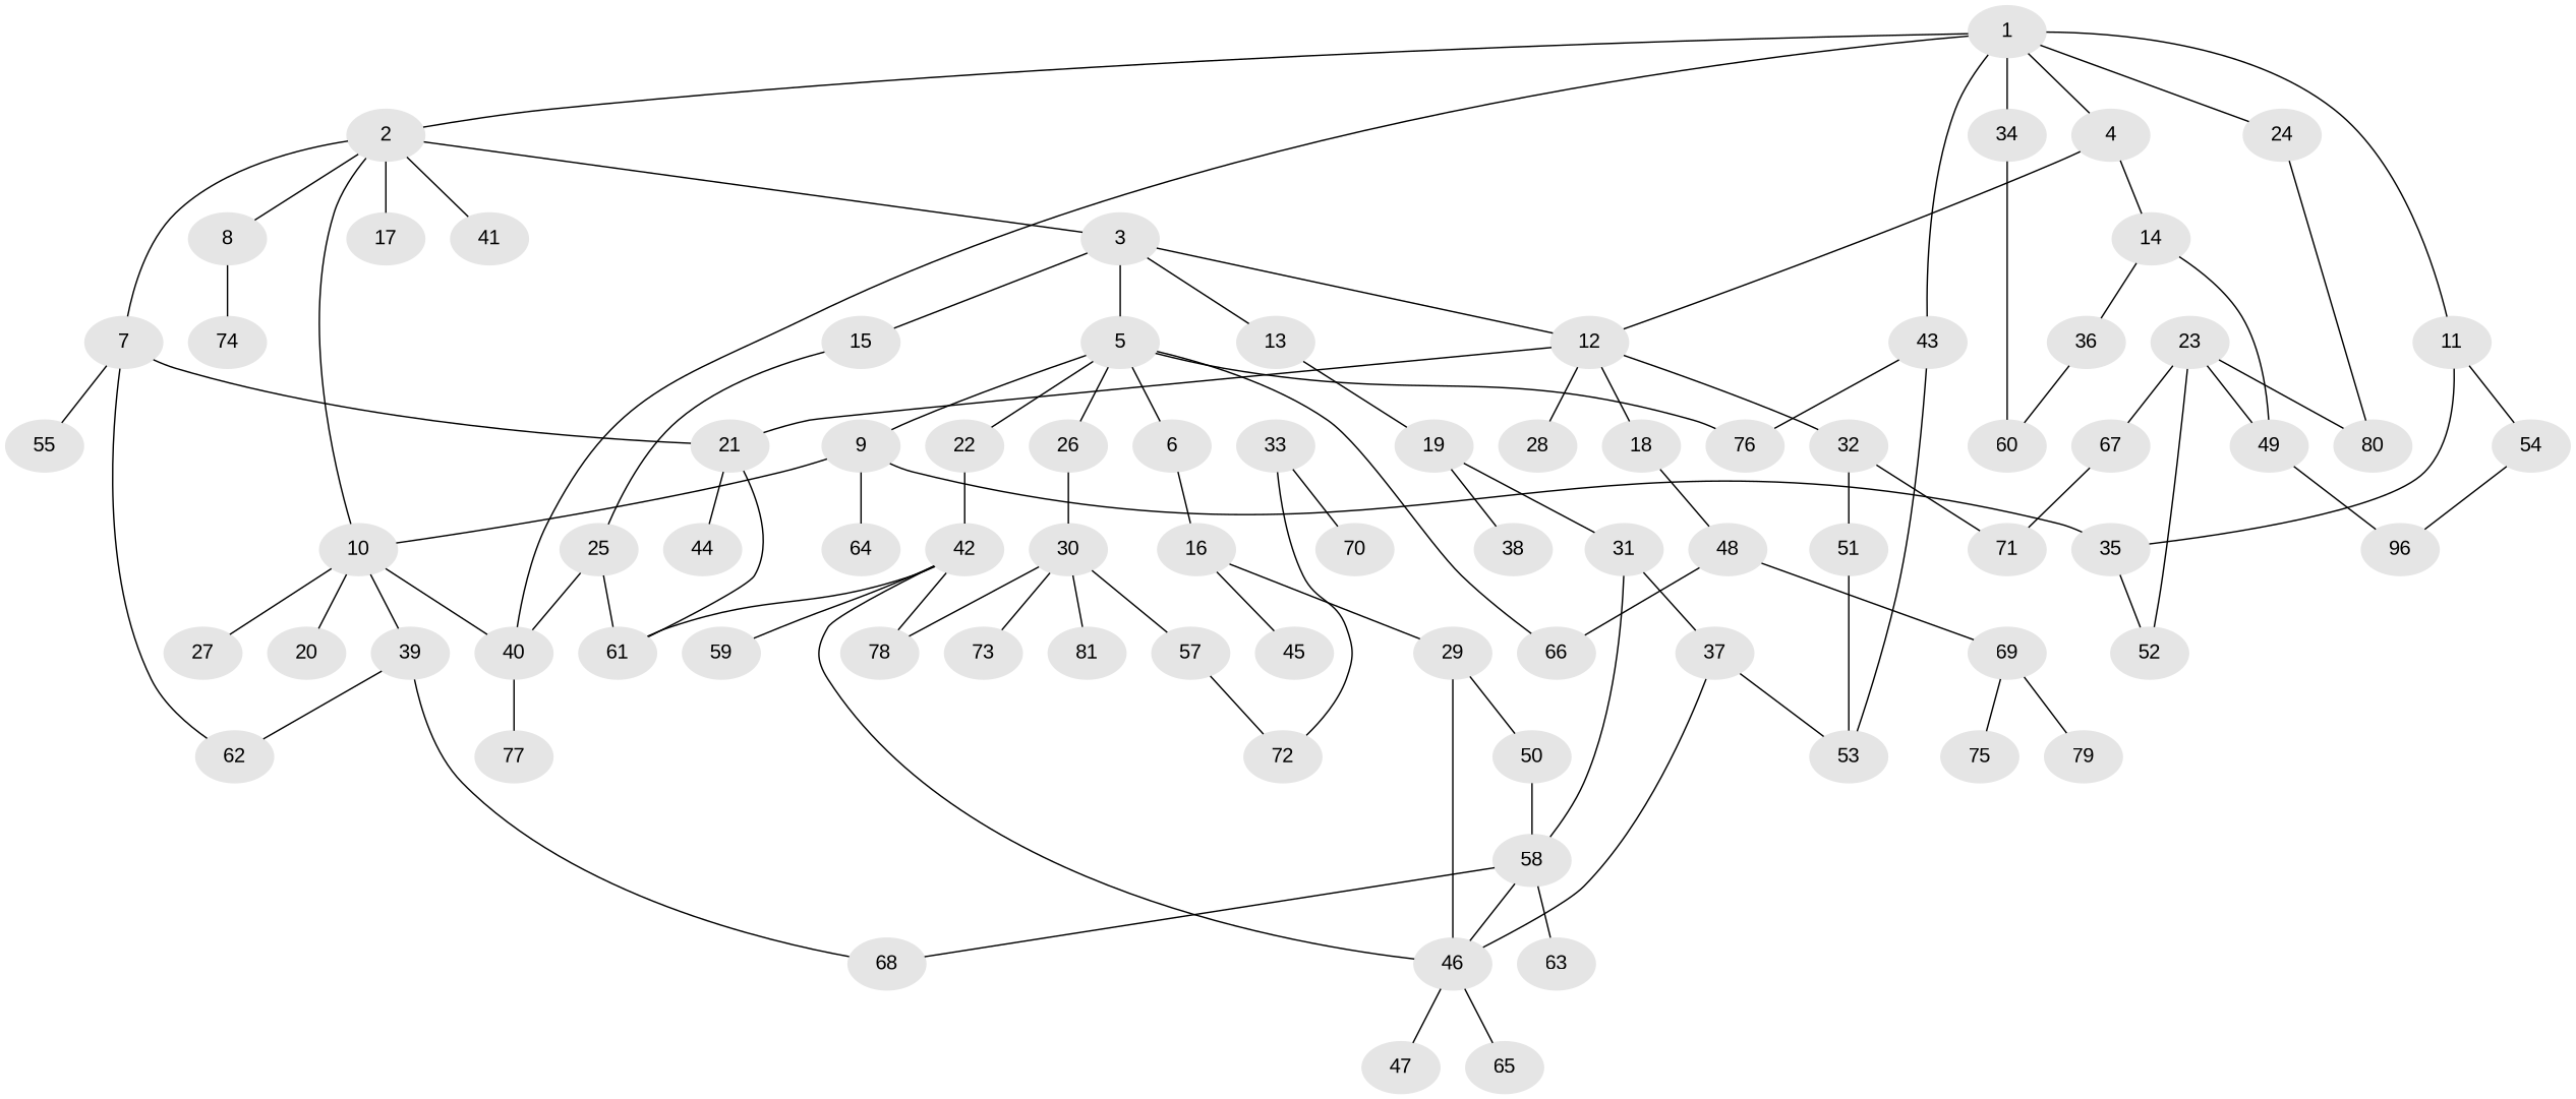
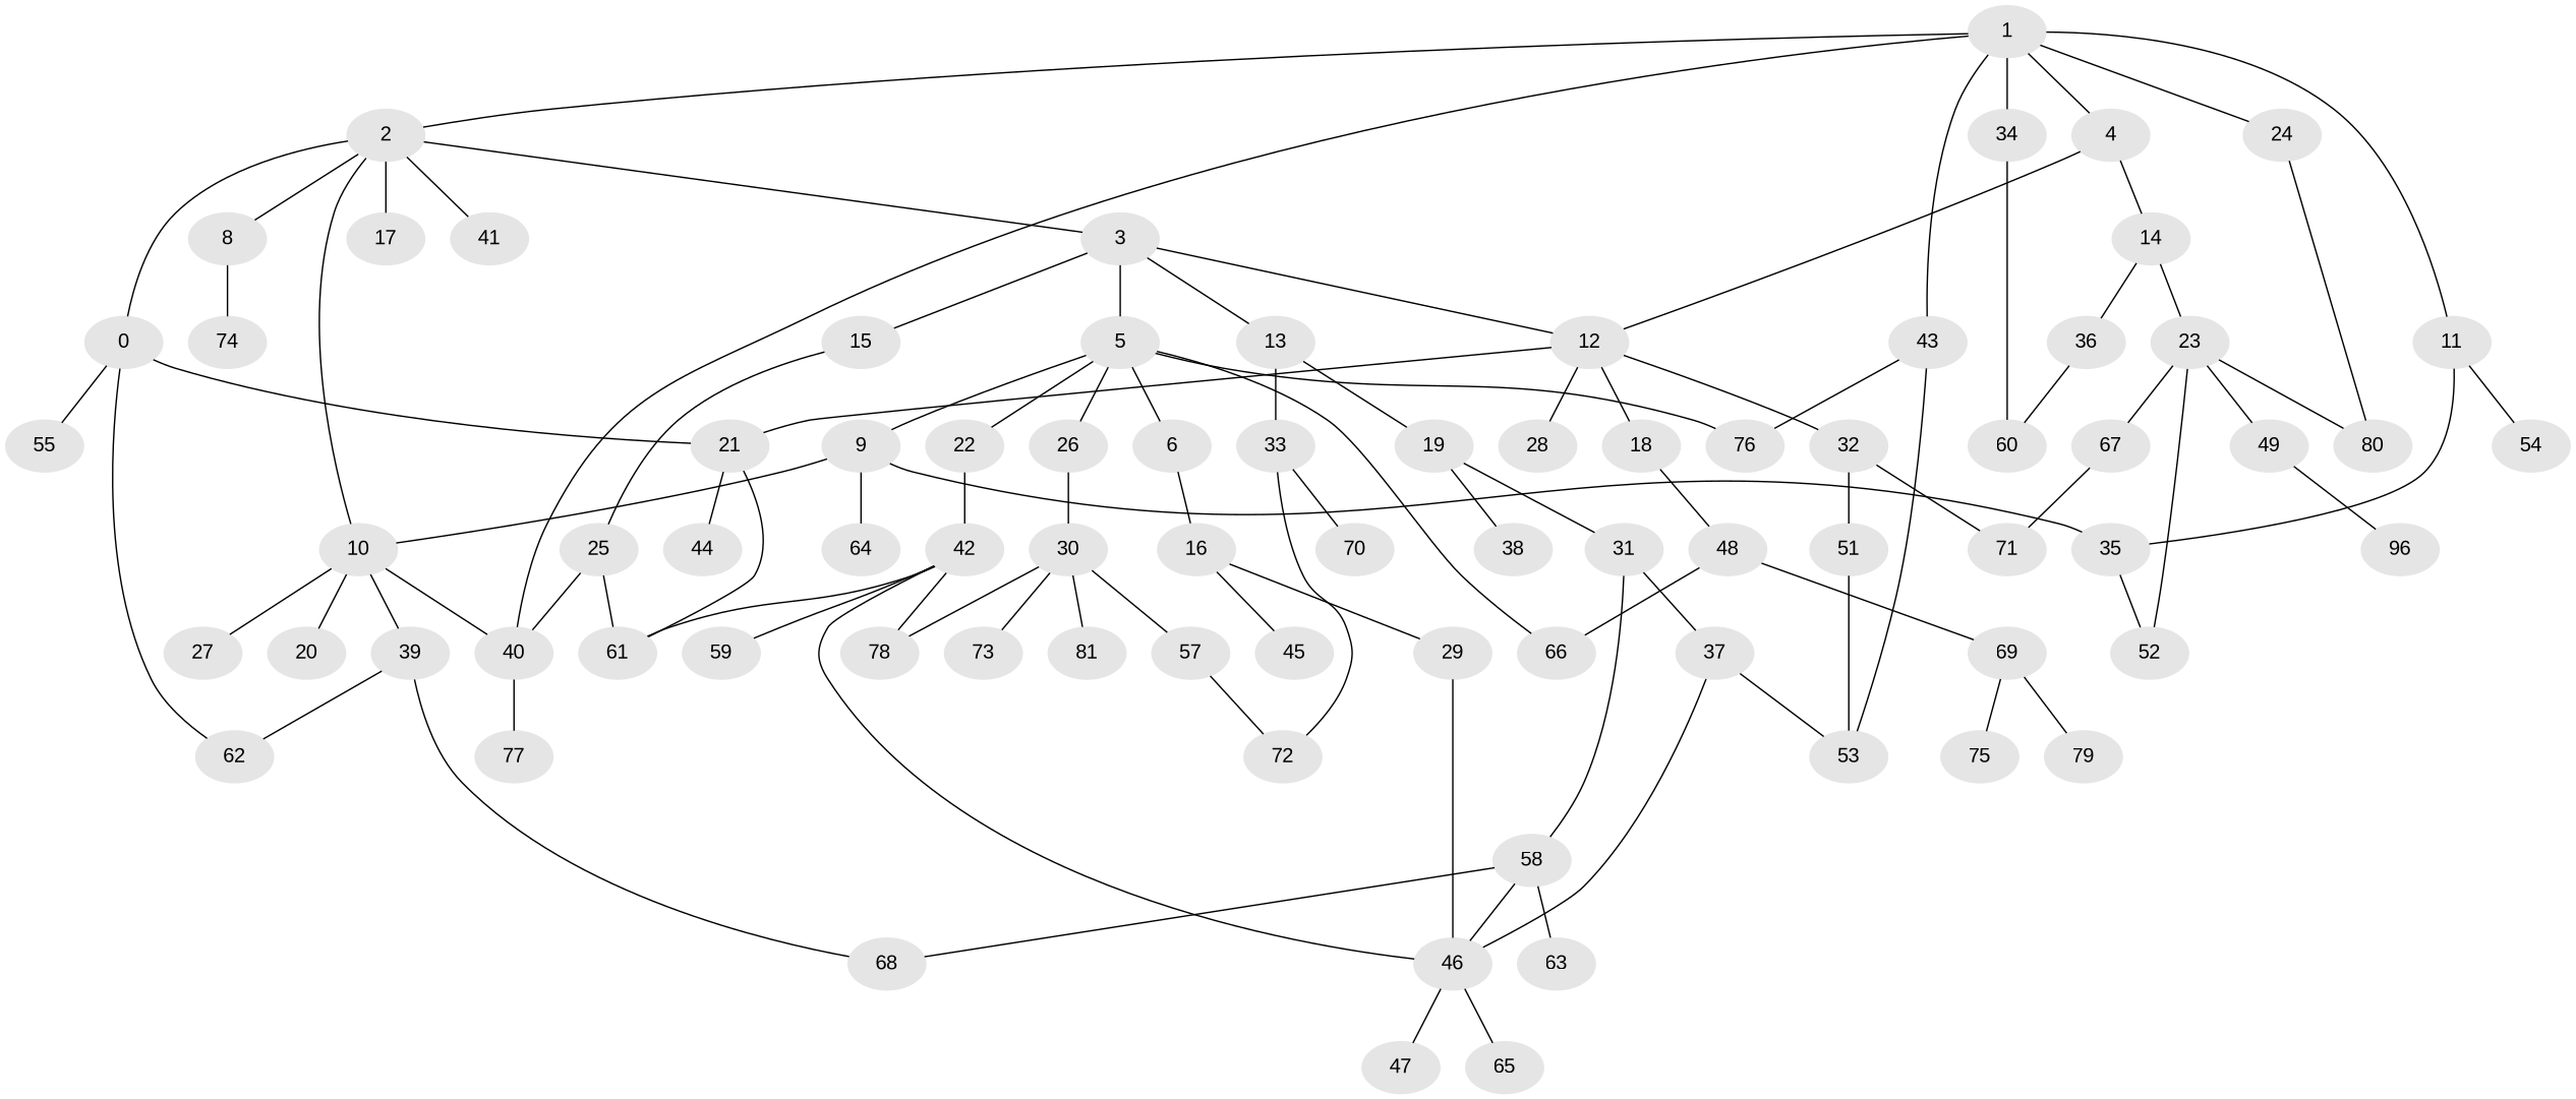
  graph {
    fontname="Liberation Sans"
    node [color=gray90 fontname="Liberation Sans" style=filled]
    edge [fontname="Liberation Sans"]
    1
    2
    4
    11
    24
    34
    40
    43
    3
-   7
+   7 [label=0]
    8
    10
    17
    41
    12
    14
    35
    54
    80
    60
    77
    76
    53
    5
    13
    15
    21
    55
    62
    74
    20
    27
    39
    6
    9
    22
    26
    66
    18
    28
    32
    19
    33
    25
    23
    36
    16
    64
    42
    30
    29
    45
    44
    61
    57
    73
    78
    81
    52
    68
    n61 [label=96]
    48
    51
    71
    31
    38
    70
    72
    49
    67
    46
-   50
    69
    37
    58
    59
    47
    65
    63
    75
    79
    1 -- 2
    1 -- 4
    1 -- 11
    1 -- 24
    1 -- 34
    1 -- 40
    1 -- 43
    2 -- 3
    2 -- 7
    2 -- 8
    2 -- 10
    2 -- 17
    2 -- 41
    4 -- 12
    4 -- 14
    11 -- 35
    11 -- 54
    24 -- 80
    34 -- 60
    40 -- 77
    43 -- 76
    43 -- 53
    3 -- 12
    3 -- 5
    3 -- 13
    3 -- 15
    7 -- 21
    7 -- 55
    7 -- 62
    8 -- 74
    10 -- 40
    10 -- 20
    10 -- 27
    10 -- 39
    12 -- 21
    12 -- 18
    12 -- 28
    12 -- 32
-   14 -- 49
+   14 -- 23
    14 -- 36
    35 -- 52
-   54 -- n61
    5 -- 76
    5 -- 6
    5 -- 9
    5 -- 22
    5 -- 26
    5 -- 66
    13 -- 19
+   13 -- 33
    15 -- 25
    21 -- 44
    21 -- 61
    39 -- 62
    39 -- 68
    6 -- 16
    9 -- 10
    9 -- 35
    9 -- 64
    22 -- 42
    26 -- 30
    18 -- 48
    32 -- 51
    32 -- 71
    19 -- 31
    19 -- 38
    33 -- 70
    33 -- 72
    25 -- 40
    25 -- 61
    23 -- 80
    23 -- 52
    23 -- 49
    23 -- 67
    36 -- 60
    16 -- 29
    16 -- 45
    42 -- 61
    42 -- 78
    42 -- 46
    42 -- 59
    30 -- 57
    30 -- 73
    30 -- 78
    30 -- 81
    29 -- 46
-   29 -- 50
    57 -- 72
    48 -- 66
    48 -- 69
    51 -- 53
    31 -- 37
    31 -- 58
    49 -- n61
    67 -- 71
    46 -- 47
    46 -- 65
-   50 -- 58
    69 -- 75
    69 -- 79
    37 -- 53
    37 -- 46
    58 -- 68
    58 -- 46
    58 -- 63
  }
